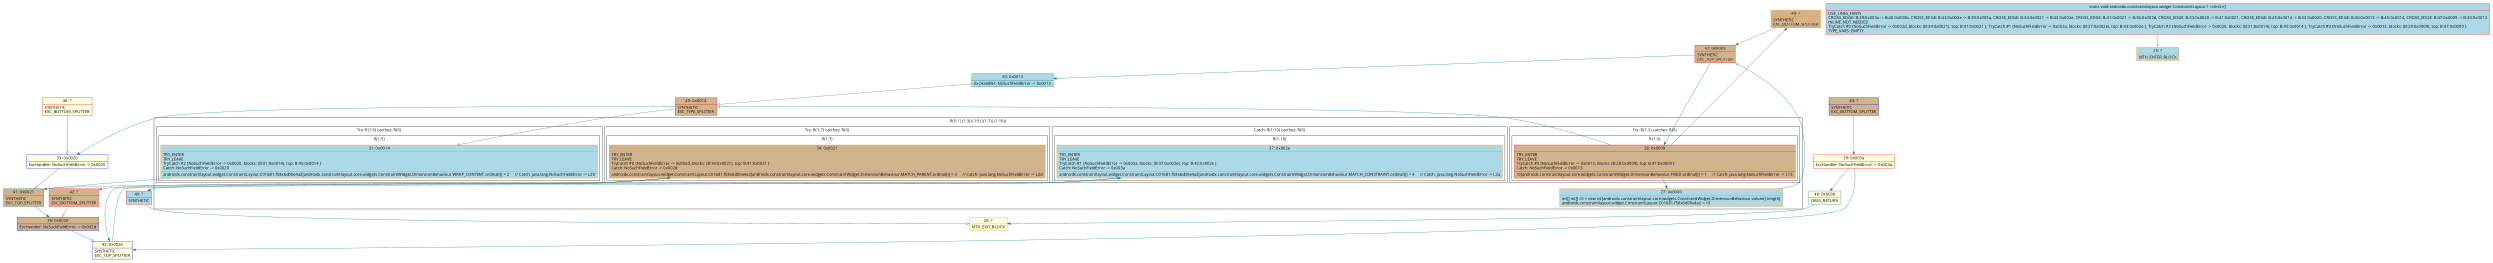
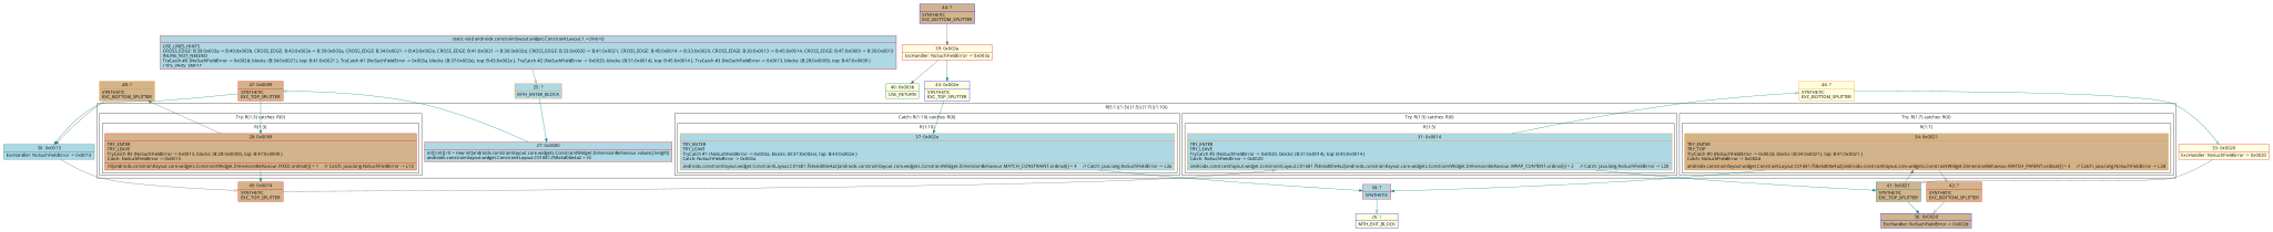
  digraph {
    fontname="Open Sans"
    node [color=red fillcolor=tan fontname="Open Sans" shape=record style=filled]
    edge [arrowhead=normal color=teal fontname="Open Sans"]
    n1 [label="{28\:\ 0x0009|TRY_ENTER\lTRY_LEAVE\lTryCatch #3 \{NoSuchFieldError \-\> 0x0013, blocks: (B:28:0x0009), top: B:47:0x0009 \}\lCatch: NoSuchFieldError \-\> 0x0013\l|r0[androidx.constraintlayout.core.widgets.ConstraintWidget.DimensionBehaviour.FIXED.ordinal()] = 1     \/\/ Catch: java.lang.NoSuchFieldError \-\> L13\l}"]
    n2 [color=darkorange fillcolor=lightblue label="{31\:\ 0x0014|TRY_ENTER\lTRY_LEAVE\lTryCatch #2 \{NoSuchFieldError \-\> 0x0020, blocks: (B:31:0x0014), top: B:45:0x0014 \}\lCatch: NoSuchFieldError \-\> 0x0020\l|androidx.constraintlayout.widget.ConstraintLayout.C01681.f58x6d00e4a2[androidx.constraintlayout.core.widgets.ConstraintWidget.DimensionBehaviour.WRAP_CONTENT.ordinal()] = 2     \/\/ Catch: java.lang.NoSuchFieldError \-\> L20\l}"]
-   n3 [color=darkorange label="{34\:\ 0x0021|TRY_ENTER\lTRY_LEAVE\lTryCatch #0 \{NoSuchFieldError \-\> 0x002d, blocks: (B:34:0x0021), top: B:41:0x0021 \}\lCatch: NoSuchFieldError \-\> 0x002d\l|androidx.constraintlayout.widget.ConstraintLayout.C01681.f58x6d00e4a2[androidx.constraintlayout.core.widgets.ConstraintWidget.DimensionBehaviour.MATCH_PARENT.ordinal()] = 3     \/\/ Catch: java.lang.NoSuchFieldError \-\> L2d\l}"]
+   n3 [color=darkorange label="{34\:\ 0x0021|TRY_ENTER\lTRY_TOP\lTryCatch #0 \{NoSuchFieldError \-\> 0x002d, blocks: (B:34:0x0021), top: B:41:0x0021 \}\lCatch: NoSuchFieldError \-\> 0x002d\l|androidx.constraintlayout.widget.ConstraintLayout.C01681.f58x6d00e4a2[androidx.constraintlayout.core.widgets.ConstraintWidget.DimensionBehaviour.MATCH_PARENT.ordinal()] = 3     \/\/ Catch: java.lang.NoSuchFieldError \-\> L2d\l}"]
    n4 [color=darkorange fillcolor=lightblue label="{37\:\ 0x002e|TRY_ENTER\lTRY_LEAVE\lTryCatch #1 \{NoSuchFieldError \-\> 0x003a, blocks: (B:37:0x002e), top: B:43:0x002e \}\lCatch: NoSuchFieldError \-\> 0x003a\l|androidx.constraintlayout.widget.ConstraintLayout.C01681.f58x6d00e4a2[androidx.constraintlayout.core.widgets.ConstraintWidget.DimensionBehaviour.MATCH_CONSTRAINT.ordinal()] = 4     \/\/ Catch: java.lang.NoSuchFieldError \-\> L3a\l}"]
-   n5 [color=darkorange fillcolor=lightblue label="{27\:\ 0x0000|int[] int[] r0 = new int[androidx.constraintlayout.core.widgets.ConstraintWidget.DimensionBehaviour.values().length]\landroidx.constraintlayout.widget.ConstraintLayout.C01681.f58x6d00e4a2 = r0\l}"]
-   n6 [label="{45\:\ 0x0014|SYNTHETIC\lEXC_TYPE_SPLITTER\l}"]
+   n5 [fillcolor=lightblue label="{27\:\ 0x0000|int[] int[] r0 = new int[androidx.constraintlayout.core.widgets.ConstraintWidget.DimensionBehaviour.values().length]\landroidx.constraintlayout.widget.ConstraintLayout.C01681.f58x6d00e4a2 = r0\l}"]
+   n6 [label="{45\:\ 0x0014|SYNTHETIC\lEXC_TOP_SPLITTER\l}"]
    n7 [color=darkorange label="{48\:\ ?|SYNTHETIC\lEXC_BOTTOM_SPLITTER\l}"]
    n8 [color=teal label="{41\:\ 0x0021|SYNTHETIC\lEXC_TOP_SPLITTER\l}"]
-   n9 [fillcolor=lightyellow label="{46\:\ ?|SYNTHETIC\lEXC_BOTTOM_SPLITTER\l}"]
+   n9 [color=darkorange fillcolor=lightyellow label="{46\:\ ?|SYNTHETIC\lEXC_BOTTOM_SPLITTER\l}"]
    n10 [label="{42\:\ ?|SYNTHETIC\lEXC_BOTTOM_SPLITTER\l}"]
    n11 [color=blue fillcolor=lightyellow label="{43\:\ 0x002e|SYNTHETIC\lEXC_TOP_SPLITTER\l}"]
    n12 [fillcolor=lightblue label="{49\:\ ?|SYNTHETIC\l}"]
    n13 [label="{47\:\ 0x0009|SYNTHETIC\lEXC_TOP_SPLITTER\l}"]
    n14 [color=teal fillcolor=lightblue label="{30\:\ 0x0013|ExcHandler: NoSuchFieldError \-\> 0x0013\l}"]
-   n15 [color=blue fillcolor=lightyellow label="{33\:\ 0x0020|ExcHandler: NoSuchFieldError \-\> 0x0020\l}"]
+   n15 [fillcolor=lightyellow label="{33\:\ 0x0020|ExcHandler: NoSuchFieldError \-\> 0x0020\l}"]
    n16 [color=blue label="{36\:\ 0x002d|ExcHandler: NoSuchFieldError \-\> 0x002d\l}"]
    n17 [color=blue label="{44\:\ ?|SYNTHETIC\lEXC_BOTTOM_SPLITTER\l}"]
    n18 [fillcolor=lightyellow label="{39\:\ 0x003a|ExcHandler: NoSuchFieldError \-\> 0x003a\l}"]
-   n19 [color=darkorange fillcolor=lightyellow label="{26\:\ ?|MTH_EXIT_BLOCK\l}"]
+   n19 [color=blue fillcolor=lightyellow label="{26\:\ ?|MTH_EXIT_BLOCK\l}"]
    n20 [color=darkorange fillcolor=lightblue label="{25\:\ ?|MTH_ENTER_BLOCK\l}"]
-   n21 [color=teal fillcolor=lightyellow label="{40\:\ 0x003b|ORIG_RETURN\l}"]
+   n21 [color=teal fillcolor=lightyellow label="{40\:\ 0x003b|USE_RETURN\l}"]
    n22 [fillcolor=lightblue label="{static void androidx.constraintlayout.widget.ConstraintLayout.1.\<clinit\>()  | USE_LINES_HINTS\lCROSS_EDGE: B:39:0x003a \-\> B:40:0x003b, CROSS_EDGE: B:43:0x002e \-\> B:39:0x003a, CROSS_EDGE: B:34:0x0021 \-\> B:43:0x002e, CROSS_EDGE: B:41:0x0021 \-\> B:36:0x002d, CROSS_EDGE: B:33:0x0020 \-\> B:41:0x0021, CROSS_EDGE: B:45:0x0014 \-\> B:33:0x0020, CROSS_EDGE: B:30:0x0013 \-\> B:45:0x0014, CROSS_EDGE: B:47:0x0009 \-\> B:30:0x0013\lINLINE_NOT_NEEDED\lTryCatch #0 \{NoSuchFieldError \-\> 0x002d, blocks: (B:34:0x0021), top: B:41:0x0021 \}, TryCatch #1 \{NoSuchFieldError \-\> 0x003a, blocks: (B:37:0x002e), top: B:43:0x002e \}, TryCatch #2 \{NoSuchFieldError \-\> 0x0020, blocks: (B:31:0x0014), top: B:45:0x0014 \}, TryCatch #3 \{NoSuchFieldError \-\> 0x0013, blocks: (B:28:0x0009), top: B:47:0x0009 \}\lTYPE_VARS: EMPTY\l}"]
    subgraph cluster_1 {
      label="R(5:1|(1:3)|(1:5)|(1:7)|(1:10))"
      n5
      subgraph cluster_2 {
        label="Try: R(1:3) catches: R(0)"
        subgraph cluster_3 {
          label="R(1:3)"
          n1
        }
        subgraph cluster_4 {
          label="R(0) | ExcHandler: NoSuchFieldError \-\> 0x0013\l"
        }
      }
      subgraph cluster_5 {
        label="Try: R(1:5) catches: R(0)"
        subgraph cluster_6 {
          label="R(1:5)"
          n2
        }
        subgraph cluster_7 {
          label="R(0) | ExcHandler: NoSuchFieldError \-\> 0x0020\l"
        }
      }
      subgraph cluster_8 {
        label="Try: R(1:7) catches: R(0)"
        subgraph cluster_9 {
          label="R(1:7)"
          n3
        }
        subgraph cluster_10 {
          label="R(0) | ExcHandler: NoSuchFieldError \-\> 0x002d\l"
        }
      }
      subgraph cluster_11 {
        label="Catch: R(1:10) catches: R(0)"
        subgraph cluster_12 {
          label="R(1:10)"
          n4
        }
        subgraph cluster_13 {
          label="R(0) | ExcHandler: NoSuchFieldError \-\> 0x003a\l"
        }
      }
    }
    subgraph cluster_14 {
      label="R(0) | ExcHandler: NoSuchFieldError \-\> 0x0013\l"
    }
    subgraph cluster_15 {
      label="R(0) | ExcHandler: NoSuchFieldError \-\> 0x0020\l"
    }
    subgraph cluster_16 {
      label="R(0) | ExcHandler: NoSuchFieldError \-\> 0x002d\l"
    }
    subgraph cluster_17 {
      label="R(0) | ExcHandler: NoSuchFieldError \-\> 0x003a\l"
    }
-   n1 -> n6 [arrowhead=onormal]
+   n1 -> n6
    n1 -> n7 [color=gray40]
    n2 -> n8
-   n3 -> n10 [color=gray40]
-   n3 -> n11
+   n2 -> n9 [arrowhead=onormal]
+   n3 -> n10 [arrowhead=onormal color=gray40]
+   n3 -> n12
    n4 -> n12
    n5 -> n13 [arrowhead=onormal]
    n6 -> n2 [arrowhead=onormal color=gray40]
-   n6 -> n15
-   n7 -> n13 [color=gray40]
+   n7 -> n14 [color=gray40]
    n8 -> n3 [color=gray40]
    n8 -> n16
    n9 -> n15 [arrowhead=onormal]
    n10 -> n16 [arrowhead=onormal color=gray40]
    n11 -> n4
    n12 -> n19 [arrowhead=onormal]
    n13 -> n1
    n13 -> n14
    n14 -> n6 [arrowhead=onormal color=gray40]
    n15 -> n8 [arrowhead=onormal color=gray40]
-   n16 -> n11 [arrowhead=onormal]
    n17 -> n18 [color=gray40]
    n18 -> n11
    n18 -> n21 [color=gray40]
-   n1 -> n5
-   n21 -> n19
+   n20 -> n5
    n22 -> n20 [arrowhead=onormal color=gray40]
  }
